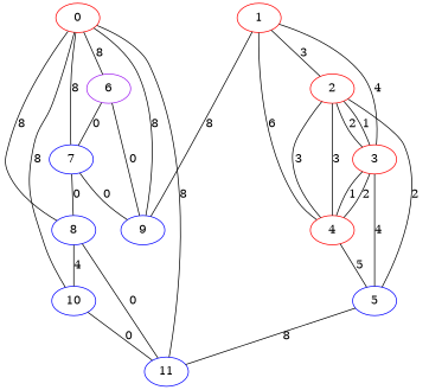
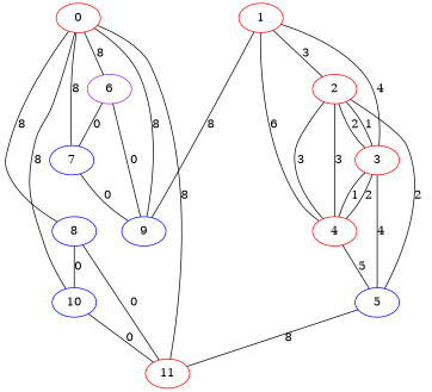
  graph {
    node [color=blue weight=1]
    6 [color=purple weight=4]
    0 [color=red]
    7 [weight=3]
    8 [weight=3]
    9 [weight=3]
    10 [weight=3]
-   11 [weight=3]
+   11 [color=red weight=3]
    1 [color=red]
    2 [color=red]
    3 [color=red]
    4 [color=red]
    5
    6 -- 7 [label=0]
    6 -- 9 [label=0]
    0 -- 6 [label=8]
    0 -- 7 [label=8]
    0 -- 8 [label=8]
    0 -- 9 [label=8]
    0 -- 10 [label=8]
    0 -- 11 [label=8]
-   7 -- 8 [label=0]
    7 -- 9 [label=0]
-   8 -- 10 [label=4]
+   8 -- 10 [label=0]
    8 -- 11 [label=0]
    10 -- 11 [label=0]
    1 -- 9 [label=8]
    1 -- 2 [label=3]
    1 -- 3 [label=4]
    1 -- 4 [label=6]
    2 -- 3 [label=2]
    2 -- 3 [label=1]
    2 -- 4 [label=3]
    2 -- 4 [label=3]
    2 -- 5 [label=2]
    3 -- 4 [label=1]
    3 -- 4 [label=2]
    3 -- 5 [label=4]
    4 -- 5 [label=5]
    5 -- 11 [label=8]
  }
